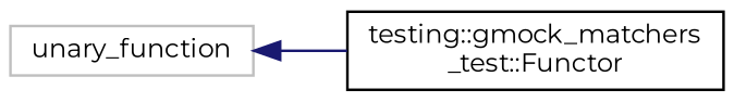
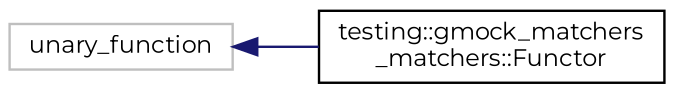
  digraph {
    rankdir=LR
    fontname=Montserrat
    node [fillcolor=white fontname=Montserrat fontsize=10 shape=record style=filled]
    n1 [color=grey75 height=0.2 label=unary_function width=0.4]
-   n2 [color=black height=0.2 label="testing::gmock_matchers\l_test::Functor" width=0.4]
+   n2 [color=black height=0.2 label="testing::gmock_matchers\l_matchers::Functor" width=0.4]
    n1 -> n2 [color=midnightblue dir=back fontname=Montserrat fontsize=10 labelfontname=Helvetica labelfontsize=10 style=solid]
  }
